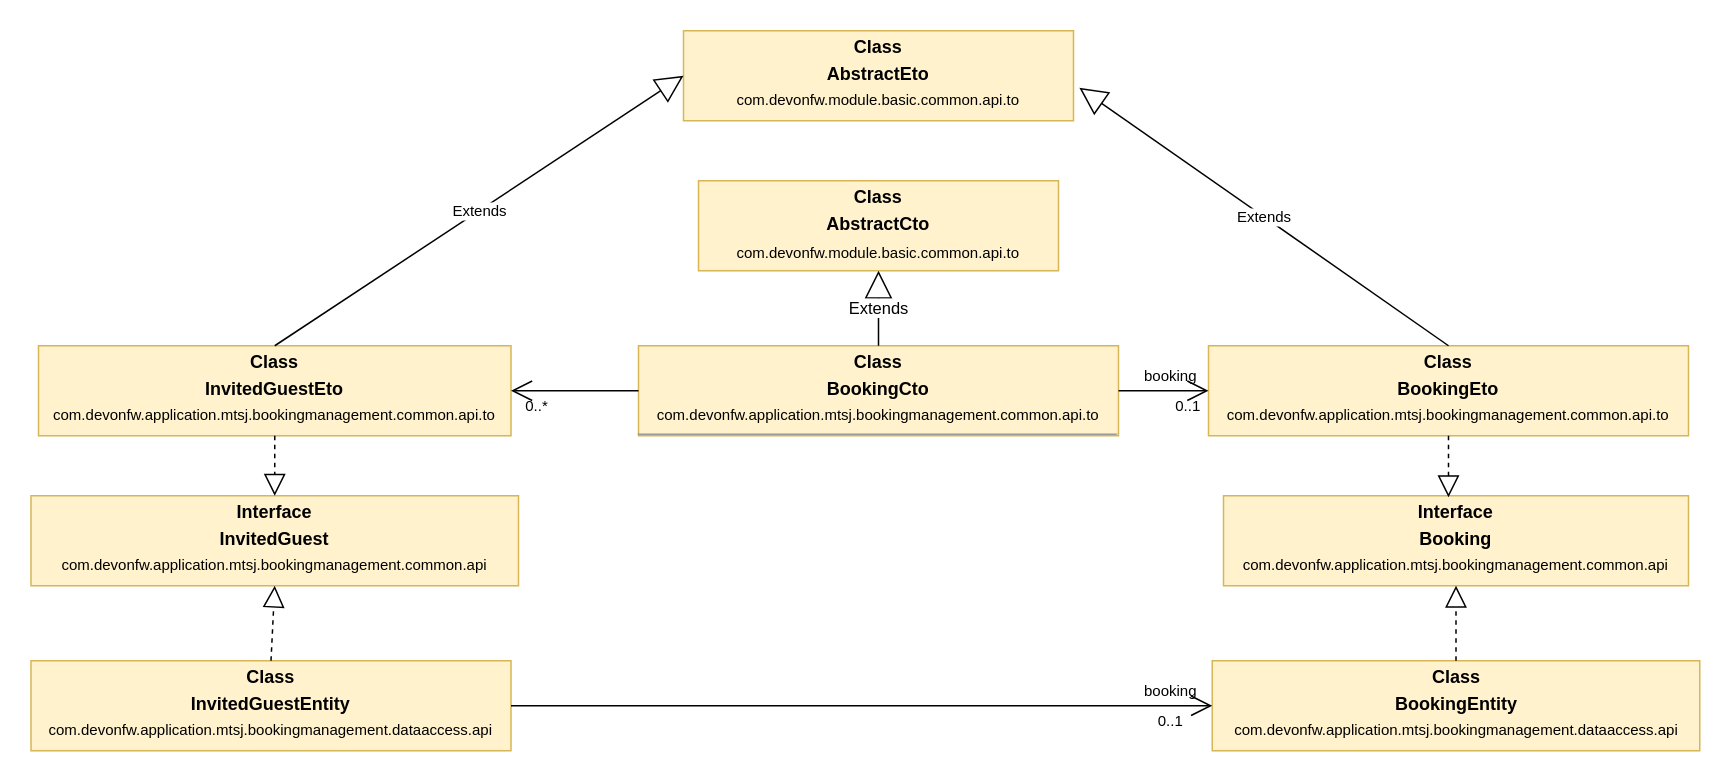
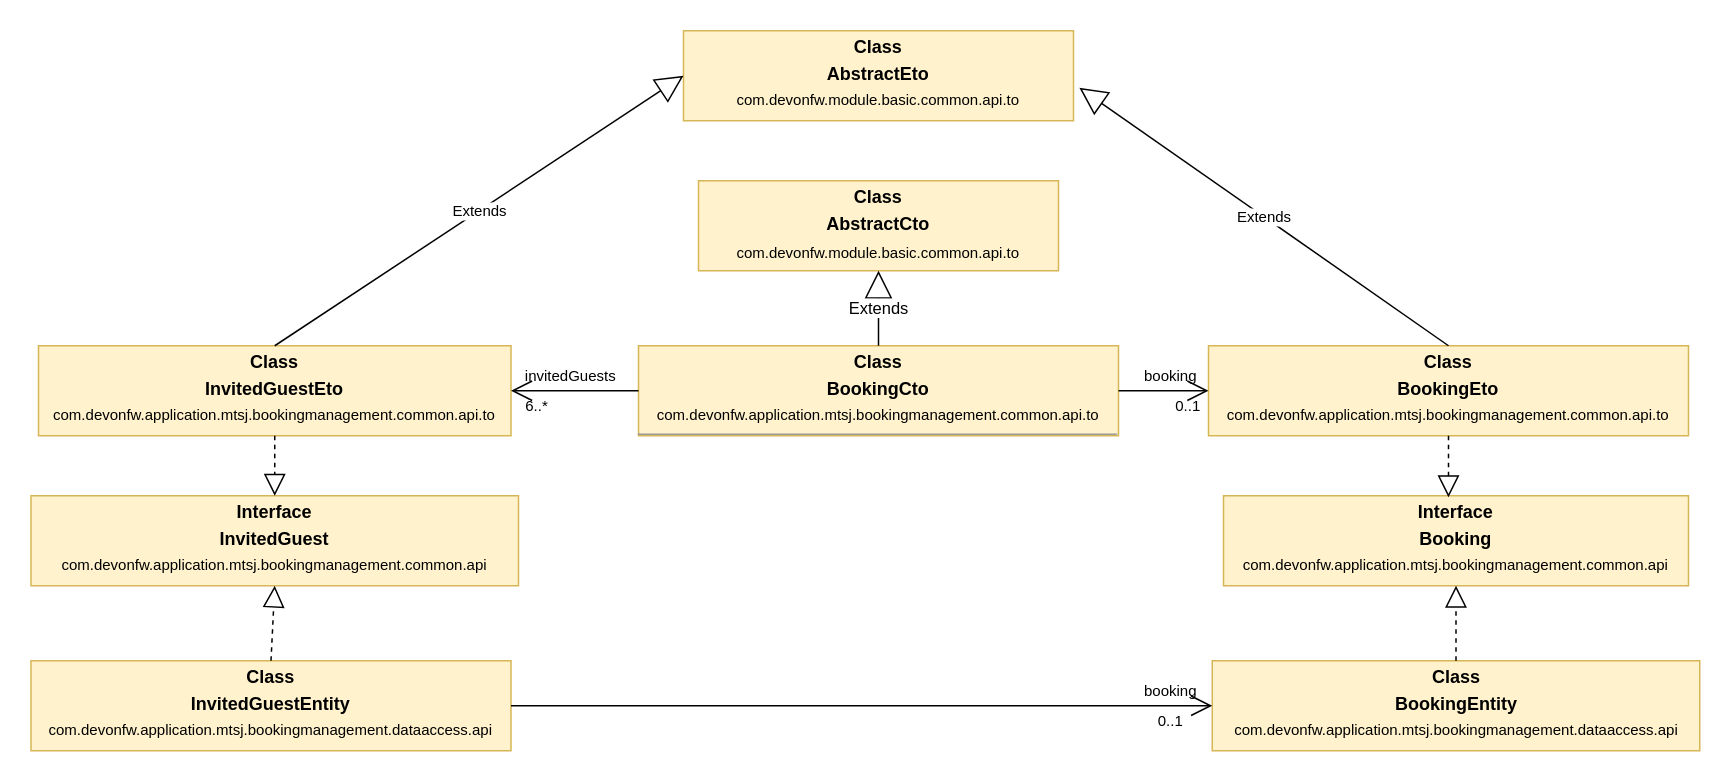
  <mxCell id="0" />
  <mxCell id="1" parent="0" />
  <mxCell id="2" value="&lt;p style=&quot;margin: 0px ; margin-top: 4px ; text-align: center&quot;&gt;&lt;b&gt;Class&lt;/b&gt;&lt;/p&gt;&lt;p style=&quot;margin: 0px ; margin-top: 4px ; text-align: center&quot;&gt;&lt;b&gt;AbstractEto&lt;/b&gt;&lt;/p&gt;&lt;p style=&quot;margin: 4px 0px 0px ; text-align: center ; font-size: 10px&quot;&gt;com.devonfw.module.basic.common.api.to&lt;b&gt;&lt;br&gt;&lt;/b&gt;&lt;/p&gt;&lt;p style=&quot;margin: 0px ; margin-top: 4px ; text-align: center&quot;&gt;&lt;b&gt;&lt;br&gt;&lt;/b&gt;&lt;/p&gt;&lt;hr size=&quot;1&quot;&gt;&lt;div style=&quot;height: 2px&quot;&gt;&lt;/div&gt;" style="verticalAlign=top;align=left;overflow=fill;fontSize=12;fontFamily=Helvetica;html=1;fillColor=#fff2cc;strokeColor=#d6b656;" vertex="1" parent="1"><mxGeometry x="455" y="20" width="260" height="60" as="geometry" /></mxCell>
  <mxCell id="3" value="&lt;p style=&quot;margin: 0px ; margin-top: 4px ; text-align: center&quot;&gt;&lt;b&gt;Class&lt;/b&gt;&lt;/p&gt;&lt;p style=&quot;margin: 0px ; margin-top: 4px ; text-align: center&quot;&gt;&lt;b&gt;AbstractCto&lt;/b&gt;&lt;/p&gt;&lt;p style=&quot;margin: 0px ; margin-top: 4px ; text-align: center&quot;&gt;&lt;span style=&quot;font-size: 10px&quot;&gt;com.devonfw.module.basic.common.api.to&lt;/span&gt;&lt;b style=&quot;font-size: 10px&quot;&gt;&lt;br&gt;&lt;/b&gt;&lt;/p&gt;&lt;p style=&quot;margin: 0px ; margin-top: 4px ; text-align: center&quot;&gt;&lt;b&gt;&lt;br&gt;&lt;/b&gt;&lt;/p&gt;&lt;hr size=&quot;1&quot;&gt;&lt;div style=&quot;height: 2px&quot;&gt;&lt;/div&gt;" style="verticalAlign=top;align=left;overflow=fill;fontSize=12;fontFamily=Helvetica;html=1;fillColor=#fff2cc;strokeColor=#d6b656;" vertex="1" parent="1"><mxGeometry x="465" y="120" width="240" height="60" as="geometry" /></mxCell>
  <mxCell id="4" value="&lt;p style=&quot;margin: 0px ; margin-top: 4px ; text-align: center&quot;&gt;&lt;b&gt;Class&lt;/b&gt;&lt;/p&gt;&lt;p style=&quot;margin: 0px ; margin-top: 4px ; text-align: center&quot;&gt;&lt;b&gt;InvitedGuestEto&lt;/b&gt;&lt;/p&gt;&lt;p style=&quot;margin: 4px 0px 0px ; text-align: center ; font-size: 10px&quot;&gt;com.devonfw.application.mtsj.bookingmanagement.common.api.to&lt;b&gt;&lt;br&gt;&lt;/b&gt;&lt;/p&gt;&lt;p style=&quot;margin: 0px ; margin-top: 4px ; text-align: center&quot;&gt;&lt;b&gt;&lt;br&gt;&lt;/b&gt;&lt;/p&gt;&lt;hr size=&quot;1&quot;&gt;&lt;div style=&quot;height: 2px&quot;&gt;&lt;/div&gt;" style="verticalAlign=top;align=left;overflow=fill;fontSize=12;fontFamily=Helvetica;html=1;fillColor=#fff2cc;strokeColor=#d6b656;" vertex="1" parent="1"><mxGeometry x="25" y="230" width="315" height="60" as="geometry" /></mxCell>
  <mxCell id="5" value="&lt;p style=&quot;margin: 0px ; margin-top: 4px ; text-align: center&quot;&gt;&lt;b&gt;Class&lt;/b&gt;&lt;/p&gt;&lt;p style=&quot;margin: 0px ; margin-top: 4px ; text-align: center&quot;&gt;&lt;b&gt;BookingEto&lt;/b&gt;&lt;/p&gt;&lt;p style=&quot;margin: 4px 0px 0px ; text-align: center ; font-size: 10px&quot;&gt;com.devonfw.application.mtsj.bookingmanagement.common.api.to&lt;b&gt;&lt;br&gt;&lt;/b&gt;&lt;/p&gt;&lt;p style=&quot;margin: 0px ; margin-top: 4px ; text-align: center&quot;&gt;&lt;b&gt;&lt;br&gt;&lt;/b&gt;&lt;/p&gt;&lt;hr size=&quot;1&quot;&gt;&lt;div style=&quot;height: 2px&quot;&gt;&lt;/div&gt;" style="verticalAlign=top;align=left;overflow=fill;fontSize=12;fontFamily=Helvetica;html=1;fillColor=#fff2cc;strokeColor=#d6b656;" vertex="1" parent="1"><mxGeometry x="805" y="230" width="320" height="60" as="geometry" /></mxCell>
  <mxCell id="6" value="&lt;p style=&quot;margin: 0px ; margin-top: 4px ; text-align: center&quot;&gt;&lt;b&gt;Interface&lt;/b&gt;&lt;br&gt;&lt;/p&gt;&lt;p style=&quot;margin: 0px ; margin-top: 4px ; text-align: center&quot;&gt;&lt;b&gt;Booking&lt;/b&gt;&lt;/p&gt;&lt;p style=&quot;margin: 4px 0px 0px ; text-align: center ; font-size: 10px&quot;&gt;com.devonfw.application.mtsj.bookingmanagement.common.api&lt;b&gt;&lt;br&gt;&lt;/b&gt;&lt;/p&gt;&lt;p style=&quot;margin: 0px ; margin-top: 4px ; text-align: center&quot;&gt;&lt;b&gt;&lt;br&gt;&lt;/b&gt;&lt;/p&gt;&lt;hr size=&quot;1&quot;&gt;&lt;div style=&quot;height: 2px&quot;&gt;&lt;/div&gt;" style="verticalAlign=top;align=left;overflow=fill;fontSize=12;fontFamily=Helvetica;html=1;fillColor=#fff2cc;strokeColor=#d6b656;" vertex="1" parent="1"><mxGeometry x="815" y="330" width="310" height="60" as="geometry" /></mxCell>
  <mxCell id="7" value="&lt;p style=&quot;margin: 0px ; margin-top: 4px ; text-align: center&quot;&gt;&lt;b&gt;Class&lt;/b&gt;&lt;/p&gt;&lt;p style=&quot;margin: 0px ; margin-top: 4px ; text-align: center&quot;&gt;&lt;b&gt;BookingEntity&lt;/b&gt;&lt;/p&gt;&lt;p style=&quot;margin: 4px 0px 0px ; text-align: center ; font-size: 10px&quot;&gt;com.devonfw.application.mtsj.bookingmanagement.dataaccess.api&lt;b&gt;&lt;br&gt;&lt;/b&gt;&lt;/p&gt;&lt;p style=&quot;margin: 0px ; margin-top: 4px ; text-align: center&quot;&gt;&lt;b&gt;&lt;br&gt;&lt;/b&gt;&lt;/p&gt;&lt;hr size=&quot;1&quot;&gt;&lt;div style=&quot;height: 2px&quot;&gt;&lt;/div&gt;" style="verticalAlign=top;align=left;overflow=fill;fontSize=12;fontFamily=Helvetica;html=1;fillColor=#fff2cc;strokeColor=#d6b656;" vertex="1" parent="1"><mxGeometry x="807.5" y="440" width="325" height="60" as="geometry" /></mxCell>
  <mxCell id="8" value="&lt;p style=&quot;margin: 0px ; margin-top: 4px ; text-align: center&quot;&gt;&lt;b&gt;Class&lt;/b&gt;&lt;/p&gt;&lt;p style=&quot;margin: 0px ; margin-top: 4px ; text-align: center&quot;&gt;&lt;b&gt;BookingCto&lt;/b&gt;&lt;/p&gt;&lt;p style=&quot;margin: 4px 0px 0px ; text-align: center ; font-size: 10px&quot;&gt;com.devonfw.application.mtsj.bookingmanagement.common.api.to&lt;b&gt;&lt;br&gt;&lt;/b&gt;&lt;/p&gt;&lt;hr size=&quot;1&quot;&gt;&lt;div style=&quot;height: 2px&quot;&gt;&lt;/div&gt;" style="verticalAlign=top;align=left;overflow=fill;fontSize=12;fontFamily=Helvetica;html=1;fillColor=#fff2cc;strokeColor=#d6b656;" vertex="1" parent="1"><mxGeometry x="425" y="230" width="320" height="60" as="geometry" /></mxCell>
  <mxCell id="9" value="Extends" style="endArrow=block;endSize=16;endFill=0;html=1;exitX=0.5;exitY=0;exitDx=0;exitDy=0;entryX=0.5;entryY=1;entryDx=0;entryDy=0;" edge="1" parent="1" source="8" target="3"><mxGeometry width="160" relative="1" as="geometry"><mxPoint x="325" y="210" as="sourcePoint" /><mxPoint x="445" y="60" as="targetPoint" /><Array as="points" /></mxGeometry></mxCell>
  <mxCell id="10" value="&lt;p style=&quot;margin: 0px ; margin-top: 4px ; text-align: center&quot;&gt;&lt;b&gt;Interface&lt;/b&gt;&lt;br&gt;&lt;/p&gt;&lt;p style=&quot;margin: 0px ; margin-top: 4px ; text-align: center&quot;&gt;&lt;b&gt;InvitedGuest&lt;/b&gt;&lt;/p&gt;&lt;p style=&quot;margin: 4px 0px 0px ; text-align: center ; font-size: 10px&quot;&gt;com.devonfw.application.mtsj.bookingmanagement.common.api&lt;br&gt;&lt;/p&gt;&lt;p style=&quot;margin: 0px ; margin-top: 4px ; text-align: center&quot;&gt;&lt;b&gt;&lt;br&gt;&lt;/b&gt;&lt;/p&gt;&lt;hr size=&quot;1&quot;&gt;&lt;div style=&quot;height: 2px&quot;&gt;&lt;/div&gt;" style="verticalAlign=top;align=left;overflow=fill;fontSize=12;fontFamily=Helvetica;html=1;fillColor=#fff2cc;strokeColor=#d6b656;" vertex="1" parent="1"><mxGeometry x="20" y="330" width="325" height="60" as="geometry" /></mxCell>
  <mxCell id="11" value="&lt;p style=&quot;margin: 0px ; margin-top: 4px ; text-align: center&quot;&gt;&lt;b&gt;Class&lt;/b&gt;&lt;/p&gt;&lt;p style=&quot;margin: 0px ; margin-top: 4px ; text-align: center&quot;&gt;&lt;b&gt;InvitedGuestEntity&lt;/b&gt;&lt;/p&gt;&lt;p style=&quot;margin: 4px 0px 0px ; text-align: center ; font-size: 10px&quot;&gt;com.devonfw.application.mtsj.bookingmanagement.dataaccess.api&lt;b&gt;&lt;br&gt;&lt;/b&gt;&lt;/p&gt;&lt;p style=&quot;margin: 0px ; margin-top: 4px ; text-align: center&quot;&gt;&lt;b&gt;&lt;br&gt;&lt;/b&gt;&lt;/p&gt;&lt;hr size=&quot;1&quot;&gt;&lt;div style=&quot;height: 2px&quot;&gt;&lt;/div&gt;" style="verticalAlign=top;align=left;overflow=fill;fontSize=12;fontFamily=Helvetica;html=1;fillColor=#fff2cc;strokeColor=#d6b656;" vertex="1" parent="1"><mxGeometry x="20" y="440" width="320" height="60" as="geometry" /></mxCell>
  <mxCell id="12" value="" style="endArrow=block;dashed=1;endFill=0;endSize=12;html=1;exitX=0.5;exitY=1;exitDx=0;exitDy=0;entryX=0.5;entryY=0;entryDx=0;entryDy=0;" edge="1" parent="1" source="4" target="10"><mxGeometry width="160" relative="1" as="geometry"><mxPoint x="280" y="230" as="sourcePoint" /><mxPoint x="440" y="230" as="targetPoint" /></mxGeometry></mxCell>
  <mxCell id="13" value="" style="endArrow=block;dashed=1;endFill=0;endSize=12;html=1;exitX=0.5;exitY=0;exitDx=0;exitDy=0;entryX=0.5;entryY=1;entryDx=0;entryDy=0;" edge="1" parent="1" source="11" target="10"><mxGeometry width="160" relative="1" as="geometry"><mxPoint x="260" y="390" as="sourcePoint" /><mxPoint x="260" y="430" as="targetPoint" /></mxGeometry></mxCell>
  <mxCell id="14" value="" style="endArrow=block;dashed=1;endFill=0;endSize=12;html=1;exitX=0.5;exitY=0;exitDx=0;exitDy=0;entryX=0.5;entryY=1;entryDx=0;entryDy=0;" edge="1" parent="1" source="7" target="6"><mxGeometry width="160" relative="1" as="geometry"><mxPoint x="525" y="310" as="sourcePoint" /><mxPoint x="525" y="350" as="targetPoint" /></mxGeometry></mxCell>
  <mxCell id="15" value="" style="endArrow=block;dashed=1;endFill=0;endSize=12;html=1;exitX=0.5;exitY=1;exitDx=0;exitDy=0;" edge="1" parent="1" source="5"><mxGeometry width="160" relative="1" as="geometry"><mxPoint x="875" y="280" as="sourcePoint" /><mxPoint x="965" y="331" as="targetPoint" /><Array as="points" /></mxGeometry></mxCell>
  <mxCell id="16" value="" style="endArrow=open;endFill=1;endSize=12;html=1;exitX=1;exitY=0.5;exitDx=0;exitDy=0;entryX=0;entryY=0.5;entryDx=0;entryDy=0;" edge="1" parent="1" source="8" target="5"><mxGeometry width="160" relative="1" as="geometry"><mxPoint x="655" y="350" as="sourcePoint" /><mxPoint x="735" y="239.5" as="targetPoint" /><Array as="points" /></mxGeometry></mxCell>
  <mxCell id="17" value="" style="endArrow=open;endFill=1;endSize=12;html=1;exitX=0;exitY=0.5;exitDx=0;exitDy=0;entryX=1;entryY=0.5;entryDx=0;entryDy=0;" edge="1" parent="1" source="8" target="4"><mxGeometry width="160" relative="1" as="geometry"><mxPoint x="585" y="240" as="sourcePoint" /><mxPoint x="385" y="240" as="targetPoint" /></mxGeometry></mxCell>
  <mxCell id="18" value="booking" style="text;align=center;fontStyle=0;verticalAlign=middle;spacingLeft=3;spacingRight=3;strokeColor=none;rotatable=0;points=[[0,0.5],[1,0.5]];portConstraint=eastwest;fontSize=10;" vertex="1" parent="1"><mxGeometry x="745" y="240" width="70" height="20" as="geometry" /></mxCell>
+ <mxCell id="19" value="invitedGuests" style="text;align=center;fontStyle=0;verticalAlign=middle;spacingLeft=3;spacingRight=3;strokeColor=none;rotatable=0;points=[[0,0.5],[1,0.5]];portConstraint=eastwest;fontSize=10;" vertex="1" parent="1"><mxGeometry x="345" y="240" width="70" height="20" as="geometry" /></mxCell>
  <mxCell id="20" value="" style="endArrow=open;endFill=1;endSize=12;html=1;exitX=1;exitY=0.5;exitDx=0;exitDy=0;entryX=0;entryY=0.5;entryDx=0;entryDy=0;" edge="1" parent="1" source="11" target="7"><mxGeometry width="160" relative="1" as="geometry"><mxPoint x="515" y="380" as="sourcePoint" /><mxPoint x="405" y="380" as="targetPoint" /></mxGeometry></mxCell>
  <mxCell id="21" value="booking" style="text;align=center;fontStyle=0;verticalAlign=middle;spacingLeft=3;spacingRight=3;strokeColor=none;rotatable=0;points=[[0,0.5],[1,0.5]];portConstraint=eastwest;fontSize=10;" vertex="1" parent="1"><mxGeometry x="745" y="450" width="70" height="20" as="geometry" /></mxCell>
  <mxCell id="22" value="Extends" style="endArrow=block;endSize=16;endFill=0;html=1;fontSize=10;exitX=0.5;exitY=0;exitDx=0;exitDy=0;entryX=0;entryY=0.5;entryDx=0;entryDy=0;" edge="1" parent="1" source="4" target="2"><mxGeometry width="160" relative="1" as="geometry"><mxPoint x="495" y="290" as="sourcePoint" /><mxPoint x="655" y="290" as="targetPoint" /></mxGeometry></mxCell>
  <mxCell id="23" value="Extends" style="endArrow=block;endSize=16;endFill=0;html=1;fontSize=10;exitX=0.5;exitY=0;exitDx=0;exitDy=0;entryX=1.015;entryY=0.633;entryDx=0;entryDy=0;entryPerimeter=0;" edge="1" parent="1" source="5" target="2"><mxGeometry width="160" relative="1" as="geometry"><mxPoint x="225" y="240" as="sourcePoint" /><mxPoint x="465" y="60" as="targetPoint" /></mxGeometry></mxCell>
- <mxCell id="24" value="0..*" style="text;align=left;fontStyle=0;verticalAlign=middle;spacingLeft=3;spacingRight=3;strokeColor=none;rotatable=0;points=[[0,0.5],[1,0.5]];portConstraint=eastwest;fontSize=10;" vertex="1" parent="1"><mxGeometry x="345" y="260" width="70" height="20" as="geometry" /></mxCell>
+ <mxCell id="24" value="6..*" style="text;align=left;fontStyle=0;verticalAlign=middle;spacingLeft=3;spacingRight=3;strokeColor=none;rotatable=0;points=[[0,0.5],[1,0.5]];portConstraint=eastwest;fontSize=10;" vertex="1" parent="1"><mxGeometry x="345" y="260" width="70" height="20" as="geometry" /></mxCell>
  <mxCell id="25" value="0..1" style="text;align=right;fontStyle=0;verticalAlign=middle;spacingLeft=3;spacingRight=3;strokeColor=none;rotatable=0;points=[[0,0.5],[1,0.5]];portConstraint=eastwest;fontSize=10;" vertex="1" parent="1"><mxGeometry x="735" y="260" width="70" height="20" as="geometry" /></mxCell>
  <mxCell id="26" value="0..1" style="text;align=center;fontStyle=0;verticalAlign=middle;spacingLeft=3;spacingRight=3;strokeColor=none;rotatable=0;points=[[0,0.5],[1,0.5]];portConstraint=eastwest;fontSize=10;" vertex="1" parent="1"><mxGeometry x="745" y="470" width="70" height="20" as="geometry" /></mxCell>
